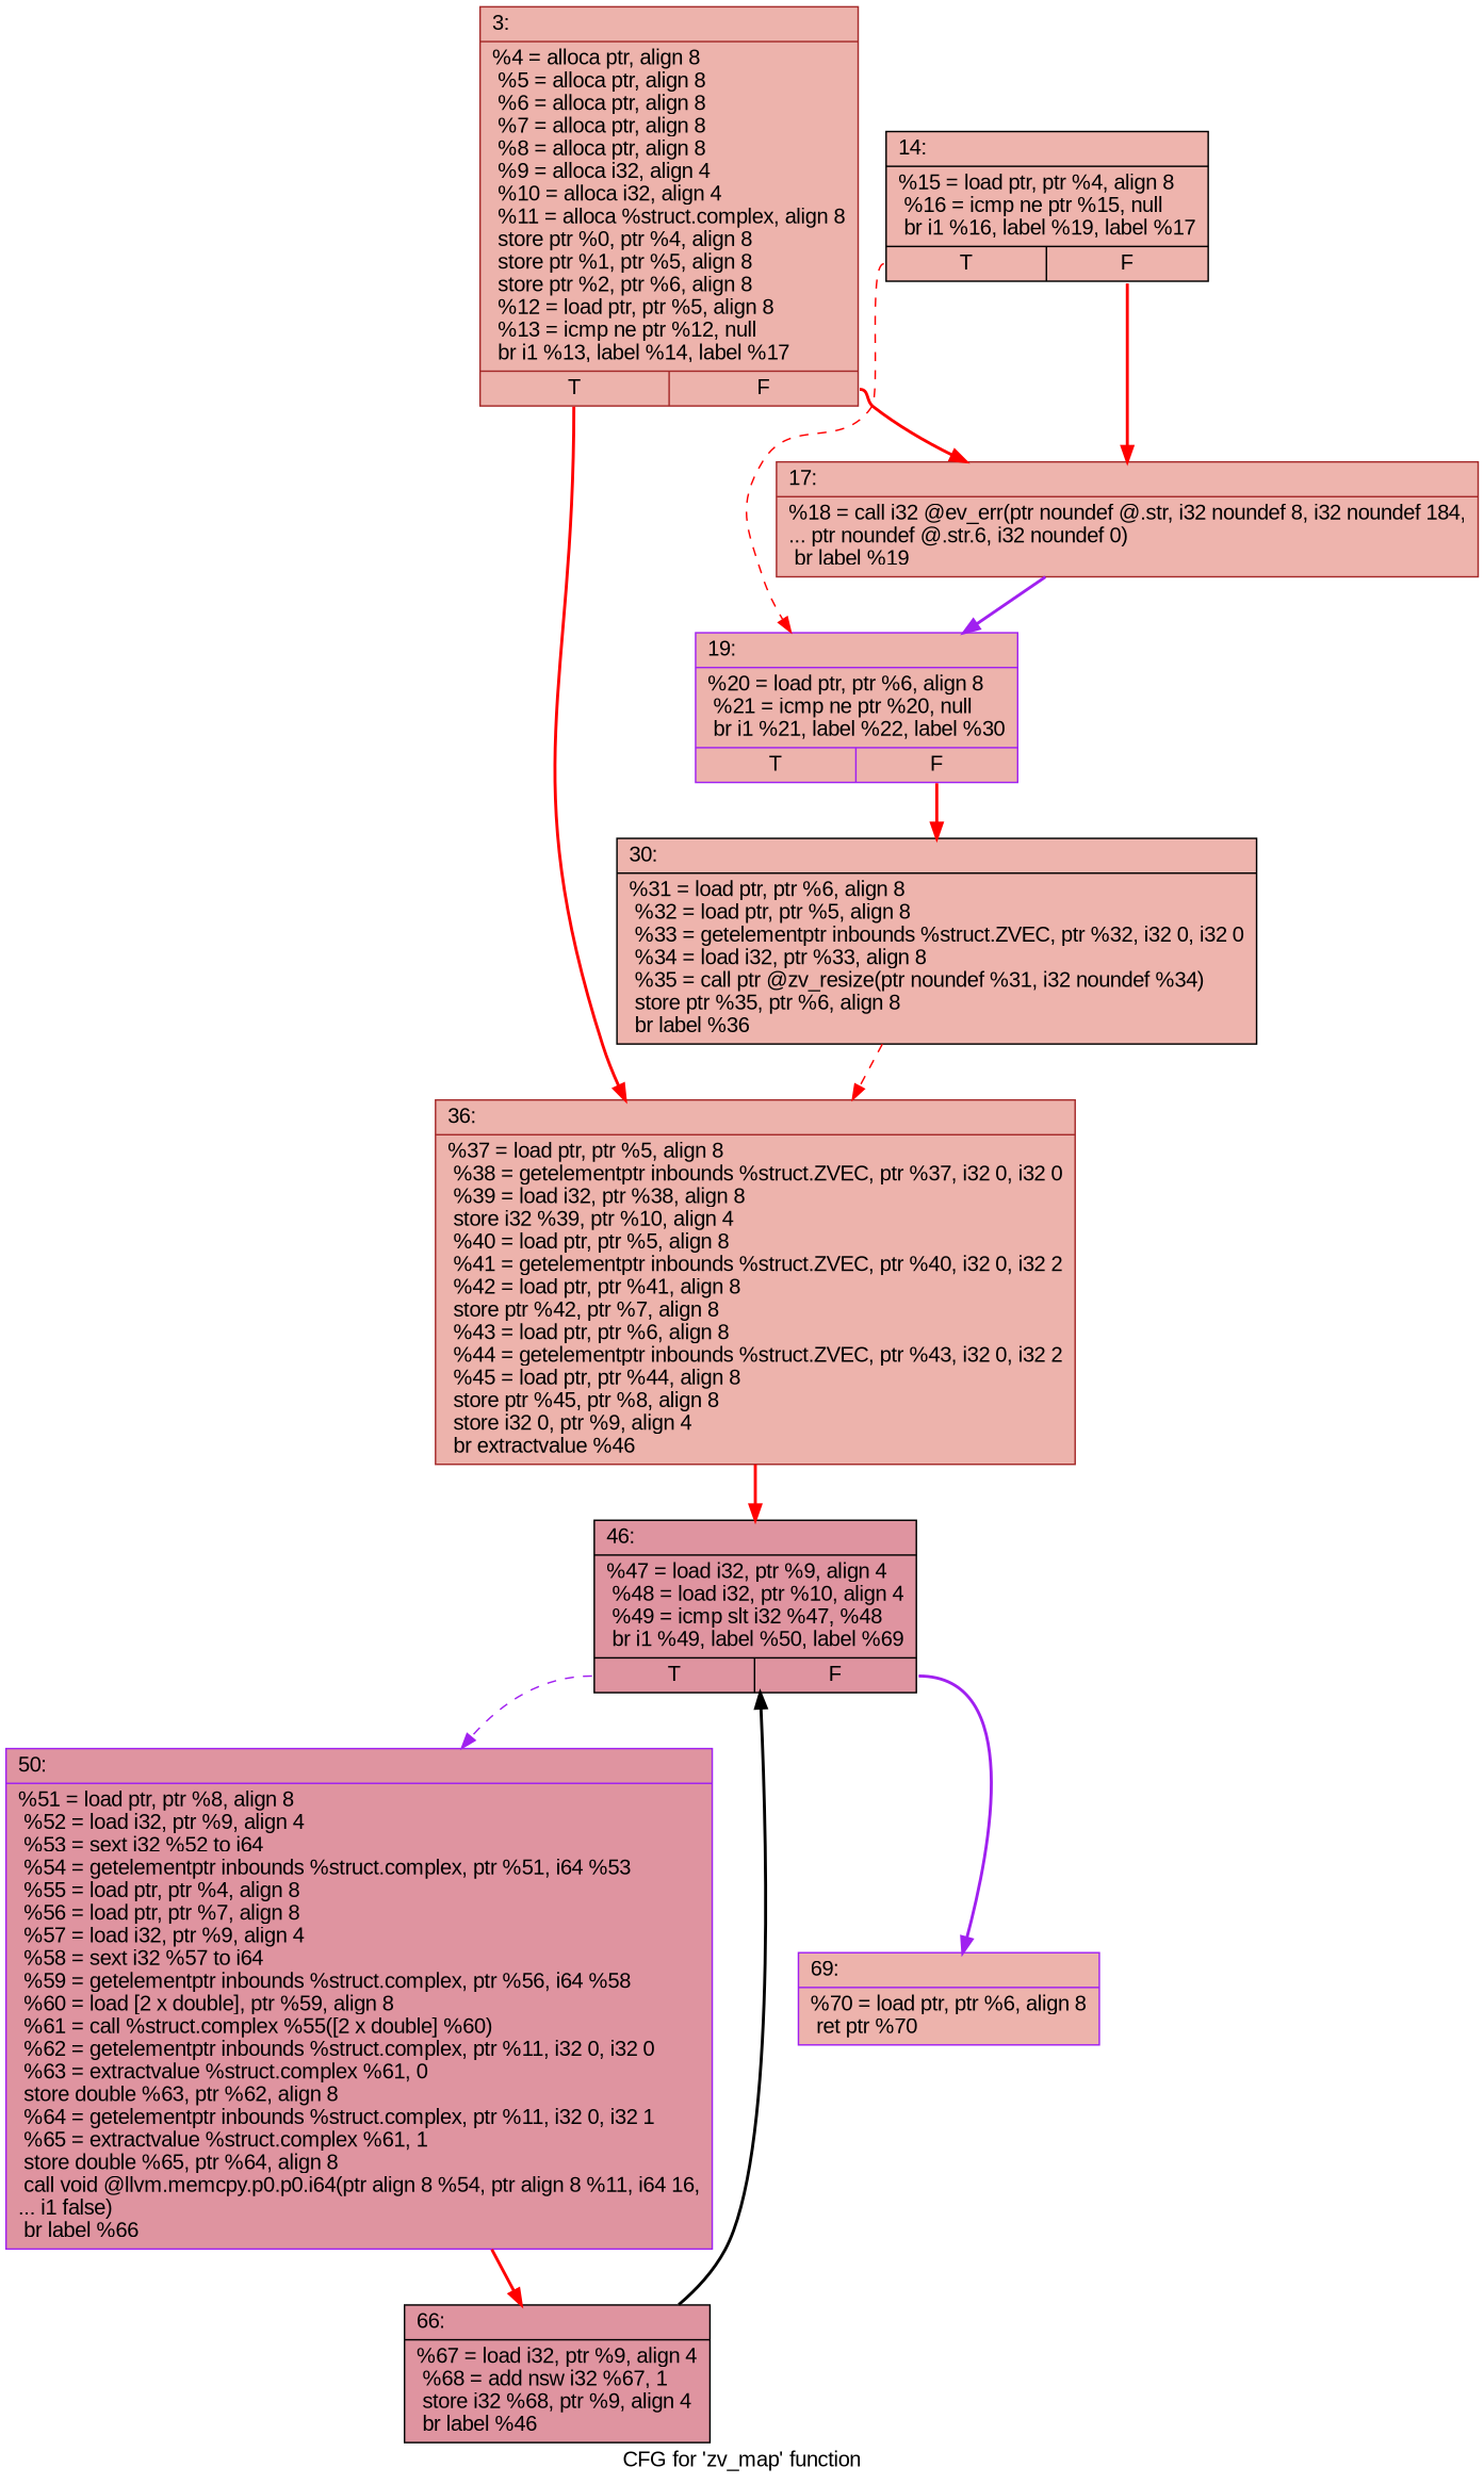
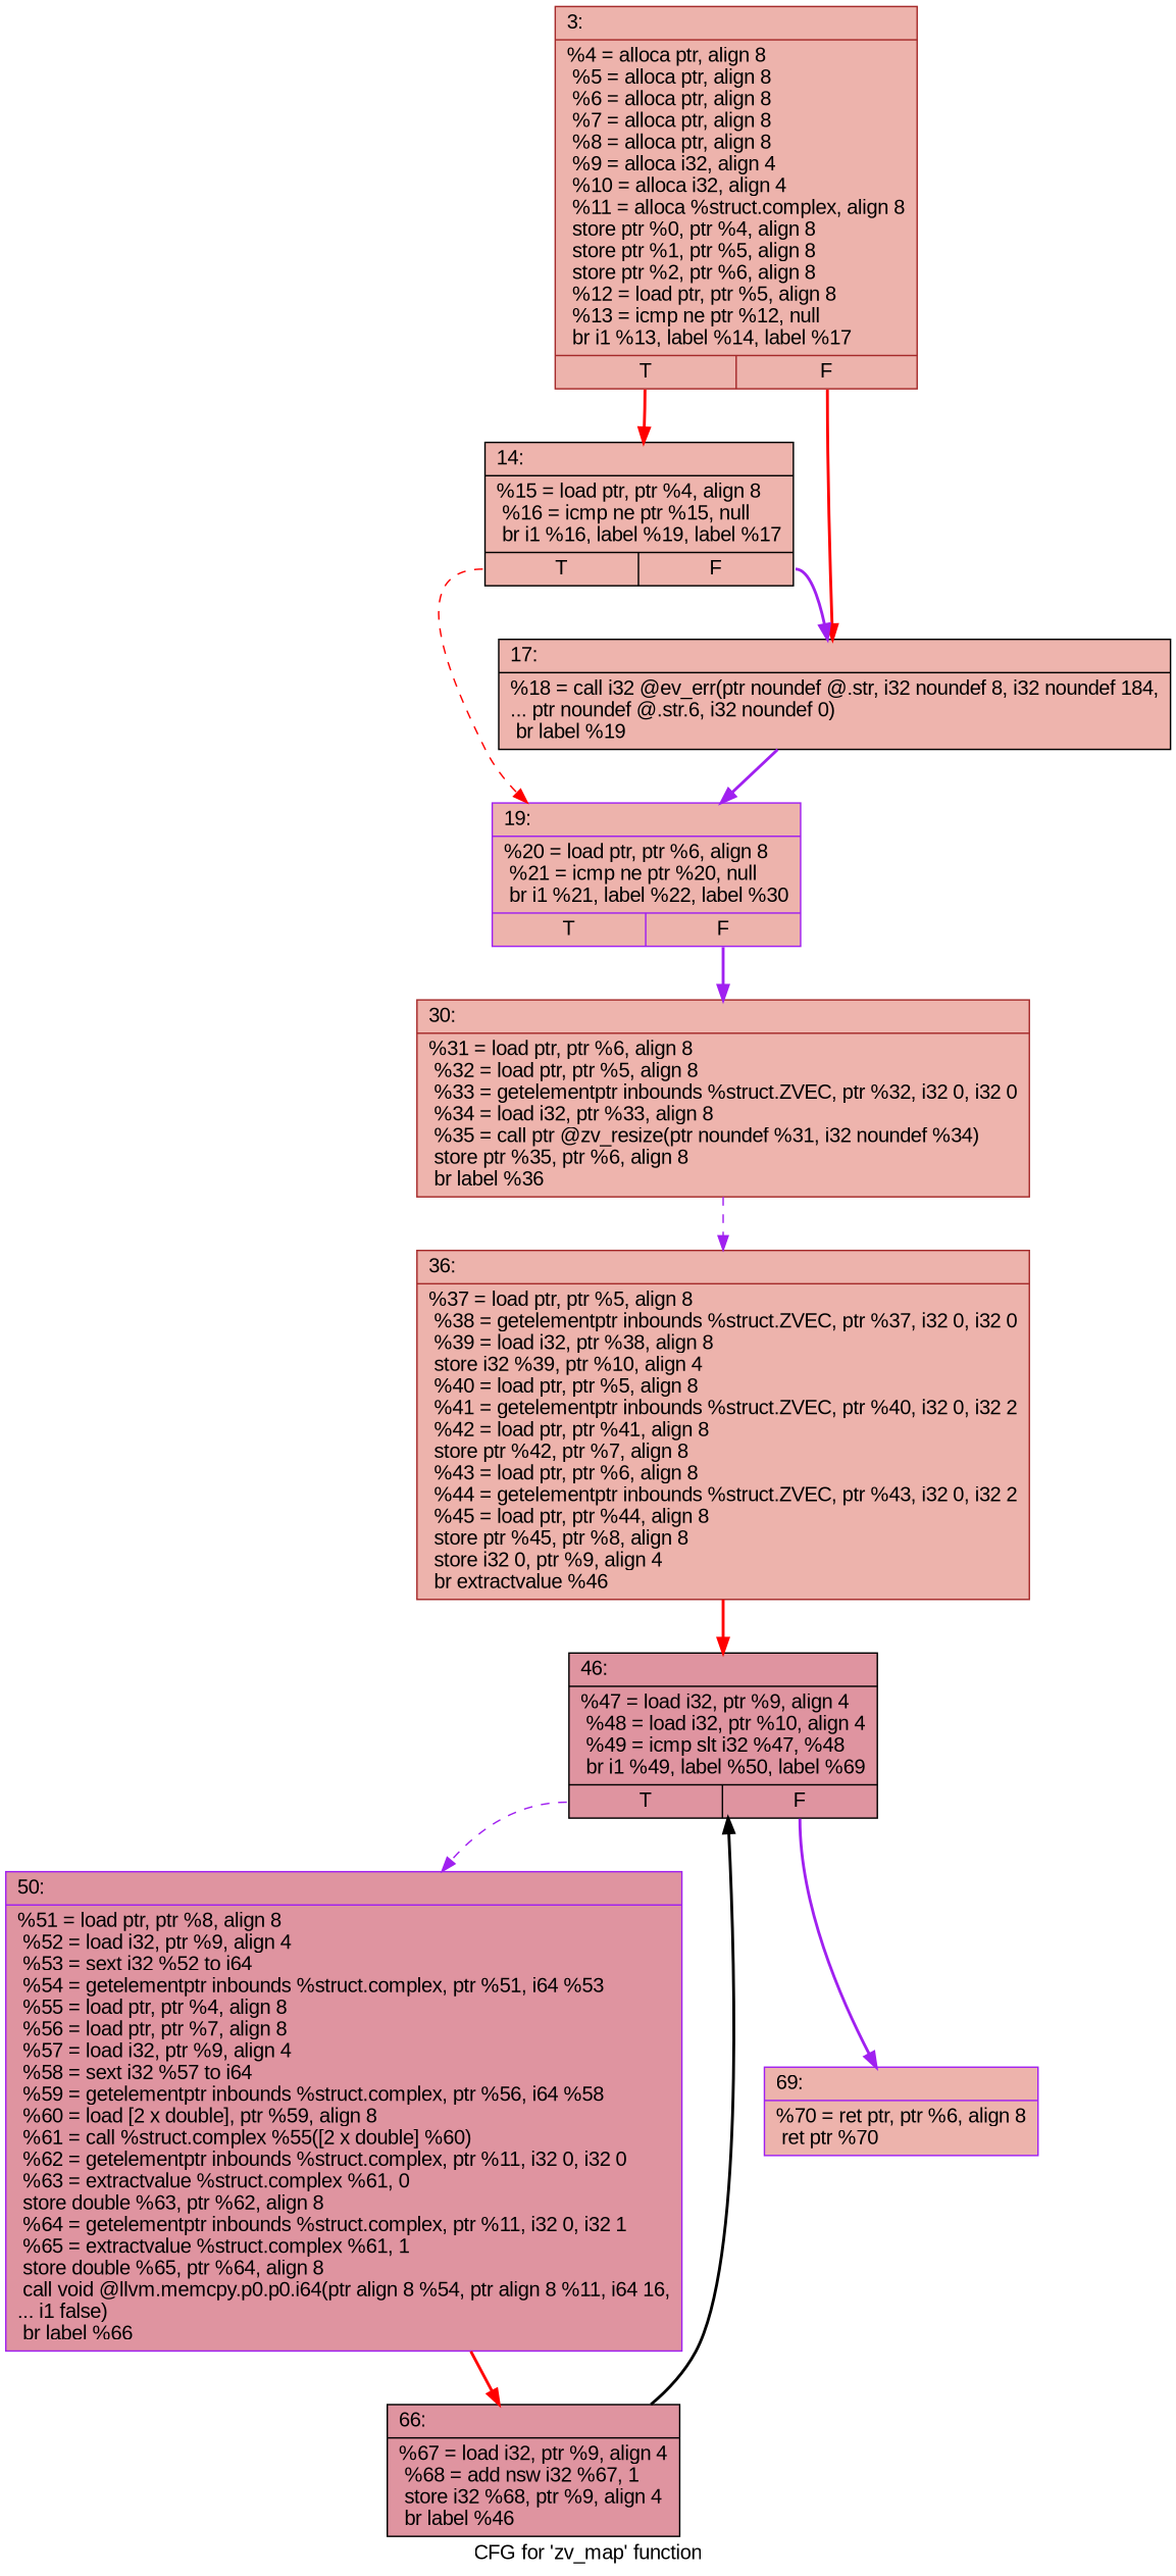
  digraph {
    fontname="Liberation Sans"
    label="CFG for 'zv_map' function"
    node [color=black fillcolor="#d6524470" fontname="Liberation Sans" shape=record style=filled]
    edge [color=red fontname="Liberation Sans" style=bold]
    n1 [color=brown label="{3:\l|  %4 = alloca ptr, align 8\l  %5 = alloca ptr, align 8\l  %6 = alloca ptr, align 8\l  %7 = alloca ptr, align 8\l  %8 = alloca ptr, align 8\l  %9 = alloca i32, align 4\l  %10 = alloca i32, align 4\l  %11 = alloca %struct.complex, align 8\l  store ptr %0, ptr %4, align 8\l  store ptr %1, ptr %5, align 8\l  store ptr %2, ptr %6, align 8\l  %12 = load ptr, ptr %5, align 8\l  %13 = icmp ne ptr %12, null\l  br i1 %13, label %14, label %17\l|{<s0>T|<s1>F}}"]
    n2 [fillcolor="#d8564670" label="{14:\l|  %15 = load ptr, ptr %4, align 8\l  %16 = icmp ne ptr %15, null\l  br i1 %16, label %19, label %17\l|{<s0>T|<s1>F}}"]
-   n3 [color=brown fillcolor="#d8564670" label="{17:\l|  %18 = call i32 @ev_err(ptr noundef @.str, i32 noundef 8, i32 noundef 184,\l... ptr noundef @.str.6, i32 noundef 0)\l  br label %19\l}"]
+   n3 [fillcolor="#d8564670" label="{17:\l|  %18 = call i32 @ev_err(ptr noundef @.str, i32 noundef 8, i32 noundef 184,\l... ptr noundef @.str.6, i32 noundef 0)\l  br label %19\l}"]
    n4 [color=purple label="{19:\l|  %20 = load ptr, ptr %6, align 8\l  %21 = icmp ne ptr %20, null\l  br i1 %21, label %22, label %30\l|{<s0>T|<s1>F}}"]
-   n5 [fillcolor="#d8564670" label="{30:\l|  %31 = load ptr, ptr %6, align 8\l  %32 = load ptr, ptr %5, align 8\l  %33 = getelementptr inbounds %struct.ZVEC, ptr %32, i32 0, i32 0\l  %34 = load i32, ptr %33, align 8\l  %35 = call ptr @zv_resize(ptr noundef %31, i32 noundef %34)\l  store ptr %35, ptr %6, align 8\l  br label %36\l}"]
+   n5 [color=brown fillcolor="#d8564670" label="{30:\l|  %31 = load ptr, ptr %6, align 8\l  %32 = load ptr, ptr %5, align 8\l  %33 = getelementptr inbounds %struct.ZVEC, ptr %32, i32 0, i32 0\l  %34 = load i32, ptr %33, align 8\l  %35 = call ptr @zv_resize(ptr noundef %31, i32 noundef %34)\l  store ptr %35, ptr %6, align 8\l  br label %36\l}"]
    n6 [color=brown label="{36:\l|  %37 = load ptr, ptr %5, align 8\l  %38 = getelementptr inbounds %struct.ZVEC, ptr %37, i32 0, i32 0\l  %39 = load i32, ptr %38, align 8\l  store i32 %39, ptr %10, align 4\l  %40 = load ptr, ptr %5, align 8\l  %41 = getelementptr inbounds %struct.ZVEC, ptr %40, i32 0, i32 2\l  %42 = load ptr, ptr %41, align 8\l  store ptr %42, ptr %7, align 8\l  %43 = load ptr, ptr %6, align 8\l  %44 = getelementptr inbounds %struct.ZVEC, ptr %43, i32 0, i32 2\l  %45 = load ptr, ptr %44, align 8\l  store ptr %45, ptr %8, align 8\l  store i32 0, ptr %9, align 4\l  br extractvalue %46\l}"]
    n7 [fillcolor="#b70d2870" label="{46:\l|  %47 = load i32, ptr %9, align 4\l  %48 = load i32, ptr %10, align 4\l  %49 = icmp slt i32 %47, %48\l  br i1 %49, label %50, label %69\l|{<s0>T|<s1>F}}"]
    n8 [color=purple fillcolor="#b70d2870" label="{50:\l|  %51 = load ptr, ptr %8, align 8\l  %52 = load i32, ptr %9, align 4\l  %53 = sext i32 %52 to i64\l  %54 = getelementptr inbounds %struct.complex, ptr %51, i64 %53\l  %55 = load ptr, ptr %4, align 8\l  %56 = load ptr, ptr %7, align 8\l  %57 = load i32, ptr %9, align 4\l  %58 = sext i32 %57 to i64\l  %59 = getelementptr inbounds %struct.complex, ptr %56, i64 %58\l  %60 = load [2 x double], ptr %59, align 8\l  %61 = call %struct.complex %55([2 x double] %60)\l  %62 = getelementptr inbounds %struct.complex, ptr %11, i32 0, i32 0\l  %63 = extractvalue %struct.complex %61, 0\l  store double %63, ptr %62, align 8\l  %64 = getelementptr inbounds %struct.complex, ptr %11, i32 0, i32 1\l  %65 = extractvalue %struct.complex %61, 1\l  store double %65, ptr %64, align 8\l  call void @llvm.memcpy.p0.p0.i64(ptr align 8 %54, ptr align 8 %11, i64 16,\l... i1 false)\l  br label %66\l}"]
-   n9 [color=purple label="{69:\l|  %70 = load ptr, ptr %6, align 8\l  ret ptr %70\l}"]
+   n9 [color=purple label="{69:\l|  %70 = ret ptr, ptr %6, align 8\l  ret ptr %70\l}"]
    n10 [fillcolor="#b70d2870" label="{66:\l|  %67 = load i32, ptr %9, align 4\l  %68 = add nsw i32 %67, 1\l  store i32 %68, ptr %9, align 4\l  br label %46\l}"]
-   n1 -> n6 [tailport=s0]
+   n1 -> n2 [tailport=s0]
    n1 -> n3 [tailport=s1]
-   n2 -> n3 [tailport=s1]
+   n2 -> n3 [color=purple tailport=s1]
    n2 -> n4 [style=dashed tailport=s0]
    n3 -> n4 [color=purple]
-   n4 -> n5 [tailport=s1]
-   n5 -> n6 [style=dashed]
+   n4 -> n5 [color=purple tailport=s1]
+   n5 -> n6 [color=purple style=dashed]
    n6 -> n7
    n7 -> n8 [color=purple style=dashed tailport=s0]
    n7 -> n9 [color=purple tailport=s1]
    n8 -> n10
    n10 -> n7 [color=black]
  }
